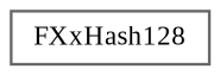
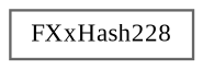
  digraph {
    rankdir=LR
    fontname="Liberation Serif"
-   n1 [color=grey40 fillcolor=white fontname="Liberation Serif" fontsize=10 height=0.2 label=FXxHash128 shape=box style=filled width=0.4]
+   n1 [color=grey40 fillcolor=white fontname="Liberation Serif" fontsize=10 height=0.2 label=FXxHash228 shape=box style=filled width=0.4]
  }
